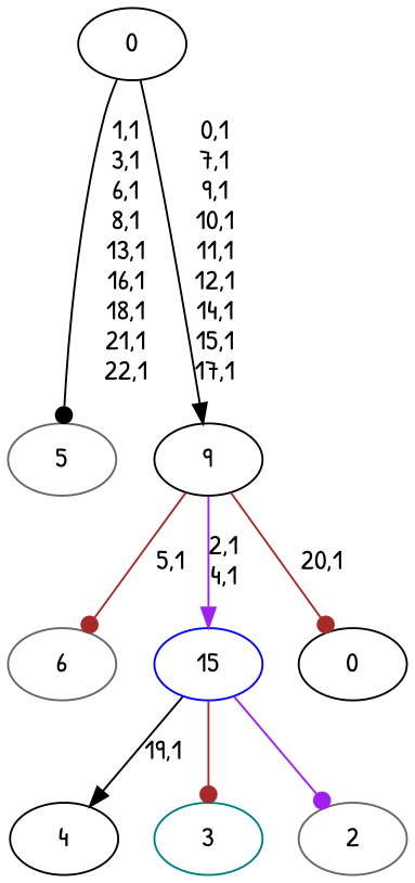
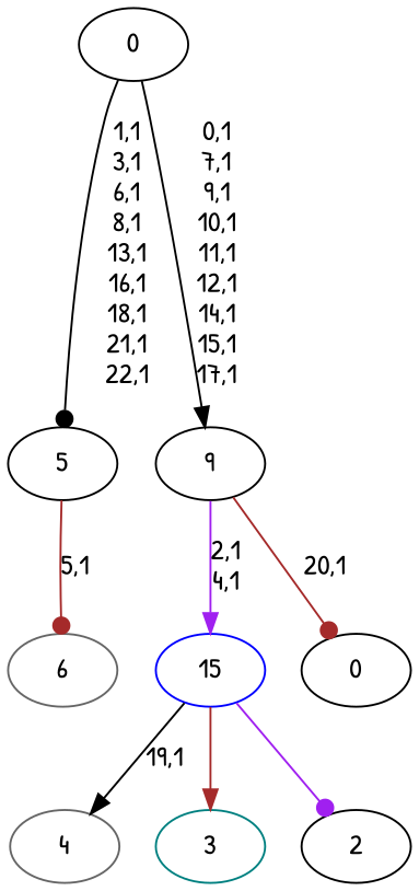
  digraph {
    fontname="Patrick Hand"
    node [color=gray40 fontname="Patrick Hand"]
    edge [arrowhead=dot color=black fontname="Patrick Hand"]
-   n1 [label=5]
-   n2 [color=black label=4]
+   n1 [color=black label=5]
+   n2 [label=4]
    n3 [color=teal label=3]
-   n4 [label=2]
+   n4 [color=black label=2]
    15 [color=blue]
    n6 [label=6]
    n7 [color=black label=0]
    9 [color=black]
    0 [color=black]
    15 -> n2 [arrowhead=normal label="19,1"]
-   15 -> n3 [color=brown]
+   15 -> n3 [arrowhead=normal color=brown]
    15 -> n4 [color=purple]
    9 -> 15 [arrowhead=normal color=purple label="2,1\n4,1"]
-   9 -> n6 [color=brown label="5,1"]
+   n1 -> n6 [color=brown label="5,1"]
    9 -> n7 [color=brown label="20,1"]
    0 -> n1 [label="1,1\n3,1\n6,1\n8,1\n13,1\n16,1\n18,1\n21,1\n22,1"]
    0 -> 9 [arrowhead=normal label="0,1\n7,1\n9,1\n10,1\n11,1\n12,1\n14,1\n15,1\n17,1"]
  }
